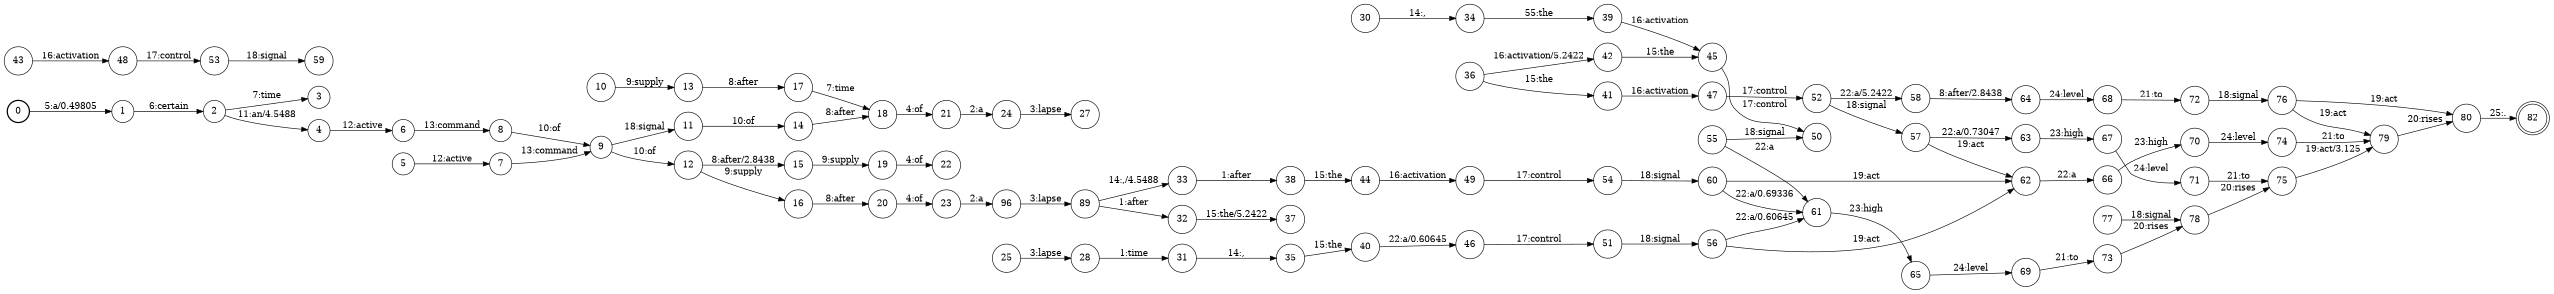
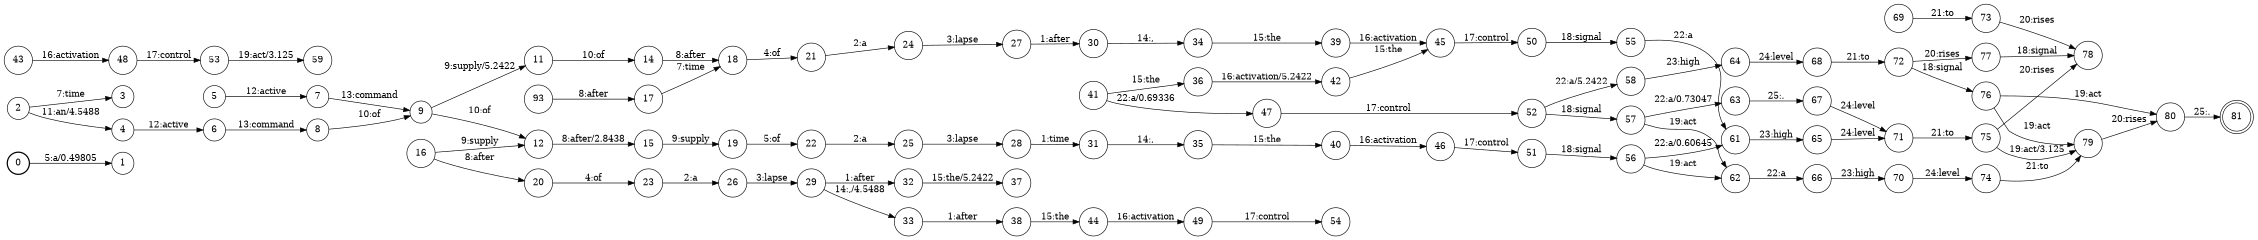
  digraph {
    nodesep=0.25
    rankdir=LR
    ranksep=0.4
    node [fontsize=14 shape=circle style=solid]
    edge [fontsize=14]
    n1 [label=0 style=bold]
    n2 [label=1]
    n3 [label=2]
    n4 [label=3]
    n5 [label=4]
    n6 [label=6]
    n7 [label=5]
    n8 [label=7]
    n9 [label=8]
    n10 [label=9]
    n11 [label=11]
    n12 [label=12]
-   n13 [label=10]
-   n14 [label=13]
+   n14 [label=93]
    n15 [label=14]
    n16 [label=15]
    n17 [label=16]
    n18 [label=17]
    n19 [label=18]
    n20 [label=19]
    n21 [label=20]
    n22 [label=21]
    n23 [label=22]
    n24 [label=23]
    n25 [label=24]
    n26 [label=25]
-   n27 [label=96]
+   n27 [label=26]
    n28 [label=27]
    n29 [label=28]
-   n30 [label=89]
+   n30 [label=29]
    n31 [label=30]
    n32 [label=31]
    n33 [label=32]
    n34 [label=33]
    n35 [label=34]
    n36 [label=35]
    n37 [label=37]
    n38 [label=38]
    n39 [label=39]
    n40 [label=40]
    n41 [label=36]
    n42 [label=41]
    n43 [label=42]
    n44 [label=44]
    n45 [label=45]
    n46 [label=46]
    n47 [label=47]
    n48 [label=43]
    n49 [label=48]
    n50 [label=49]
    n51 [label=50]
    n52 [label=51]
    n53 [label=52]
    n54 [label=53]
    n55 [label=54]
    n56 [label=55]
    n57 [label=56]
    n58 [label=58]
    n59 [label=57]
    n60 [label=59]
-   n61 [label=60]
    n62 [label=61]
    n63 [label=62]
    n64 [label=64]
    n65 [label=63]
    n66 [label=65]
    n67 [label=66]
    n68 [label=68]
    n69 [label=67]
    n70 [label=69]
    n71 [label=70]
    n72 [label=71]
    n73 [label=72]
    n74 [label=73]
    n75 [label=74]
    n76 [label=75]
    n77 [label=76]
    n78 [label=77]
    n79 [label=78]
    n80 [label=79]
    n81 [label=80]
-   n82 [label=82 shape=doublecircle]
+   n82 [label=81 shape=doublecircle]
    n1 -> n2 [label="5:a/0.49805"]
-   n2 -> n3 [label="6:certain"]
    n3 -> n4 [label="7:time"]
    n3 -> n5 [label="11:an/4.5488"]
    n5 -> n6 [label="12:active"]
    n6 -> n9 [label="13:command"]
    n7 -> n8 [label="12:active"]
    n8 -> n10 [label="13:command"]
    n9 -> n10 [label="10:of"]
-   n10 -> n11 [label="18:signal"]
+   n10 -> n11 [label="9:supply/5.2422"]
    n10 -> n12 [label="10:of"]
    n11 -> n15 [label="10:of"]
    n12 -> n16 [label="8:after/2.8438"]
-   n12 -> n17 [label="9:supply"]
-   n13 -> n14 [label="9:supply"]
+   n17 -> n12 [label="9:supply"]
    n14 -> n18 [label="8:after"]
    n15 -> n19 [label="8:after"]
    n16 -> n20 [label="9:supply"]
    n17 -> n21 [label="8:after"]
    n18 -> n19 [label="7:time"]
    n19 -> n22 [label="4:of"]
-   n20 -> n23 [label="4:of"]
+   n20 -> n23 [label="5:of"]
    n21 -> n24 [label="4:of"]
    n22 -> n25 [label="2:a"]
+   n23 -> n26 [label="2:a"]
    n24 -> n27 [label="2:a"]
    n25 -> n28 [label="3:lapse"]
    n26 -> n29 [label="3:lapse"]
    n27 -> n30 [label="3:lapse"]
+   n28 -> n31 [label="1:after"]
    n29 -> n32 [label="1:time"]
    n30 -> n33 [label="1:after"]
    n30 -> n34 [label="14:,/4.5488"]
    n31 -> n35 [label="14:,"]
    n32 -> n36 [label="14:,"]
    n33 -> n37 [label="15:the/5.2422"]
    n34 -> n38 [label="1:after"]
-   n35 -> n39 [label="55:the"]
+   n35 -> n39 [label="15:the"]
    n36 -> n40 [label="15:the"]
    n38 -> n44 [label="15:the"]
    n39 -> n45 [label="16:activation"]
-   n40 -> n46 [label="22:a/0.60645"]
-   n41 -> n42 [label="15:the"]
+   n40 -> n46 [label="16:activation"]
+   n42 -> n41 [label="15:the"]
    n41 -> n43 [label="16:activation/5.2422"]
-   n42 -> n47 [label="16:activation"]
+   n42 -> n47 [label="22:a/0.69336"]
    n43 -> n45 [label="15:the"]
    n44 -> n50 [label="16:activation"]
    n45 -> n51 [label="17:control"]
    n46 -> n52 [label="17:control"]
    n47 -> n53 [label="17:control"]
    n48 -> n49 [label="16:activation"]
    n49 -> n54 [label="17:control"]
    n50 -> n55 [label="17:control"]
-   n56 -> n51 [label="18:signal"]
+   n51 -> n56 [label="18:signal"]
    n52 -> n57 [label="18:signal"]
    n53 -> n58 [label="22:a/5.2422"]
    n53 -> n59 [label="18:signal"]
-   n54 -> n60 [label="18:signal"]
-   n55 -> n61 [label="18:signal"]
+   n54 -> n60 [label="19:act/3.125"]
    n56 -> n62 [label="22:a"]
    n57 -> n62 [label="22:a/0.60645"]
    n57 -> n63 [label="19:act"]
-   n58 -> n64 [label="8:after/2.8438"]
+   n58 -> n64 [label="23:high"]
    n59 -> n63 [label="19:act"]
    n59 -> n65 [label="22:a/0.73047"]
-   n61 -> n62 [label="22:a/0.69336"]
-   n61 -> n63 [label="19:act"]
    n62 -> n66 [label="23:high"]
    n63 -> n67 [label="22:a"]
    n64 -> n68 [label="24:level"]
-   n65 -> n69 [label="23:high"]
-   n66 -> n70 [label="24:level"]
+   n65 -> n69 [label="25:."]
+   n66 -> n72 [label="24:level"]
    n67 -> n71 [label="23:high"]
    n68 -> n73 [label="21:to"]
    n69 -> n72 [label="24:level"]
    n70 -> n74 [label="21:to"]
    n71 -> n75 [label="24:level"]
    n72 -> n76 [label="21:to"]
    n73 -> n77 [label="18:signal"]
+   n73 -> n78 [label="20:rises"]
    n74 -> n79 [label="20:rises"]
    n75 -> n80 [label="21:to"]
-   n79 -> n76 [label="20:rises"]
+   n76 -> n79 [label="20:rises"]
    n76 -> n80 [label="19:act/3.125"]
    n77 -> n80 [label="19:act"]
    n77 -> n81 [label="19:act"]
    n78 -> n79 [label="18:signal"]
    n80 -> n81 [label="20:rises"]
    n81 -> n82 [label="25:."]
  }
